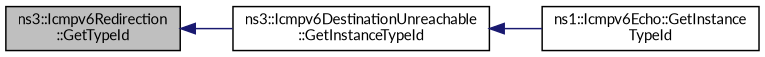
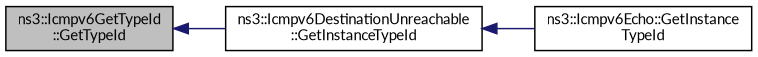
  digraph {
    fontname=Lato
    rankdir=LR
    node [color=black fillcolor=white fontname=Lato fontsize=10 shape=record style=filled]
    edge [color=midnightblue dir=back fontname=Lato fontsize=10 labelfontname=Helvetica labelfontsize=10 style=solid]
-   n1 [fillcolor=grey75 fontcolor=black height=0.2 label="ns3::Icmpv6Redirection\l::GetTypeId" width=0.4]
+   n1 [fillcolor=grey75 fontcolor=black height=0.2 label="ns3::Icmpv6GetTypeId\l::GetTypeId" width=0.4]
    n2 [height=0.2 label="ns3::Icmpv6DestinationUnreachable\l::GetInstanceTypeId" width=0.4]
-   n3 [height=0.2 label="ns1::Icmpv6Echo::GetInstance\lTypeId" width=0.4]
+   n3 [height=0.2 label="ns3::Icmpv6Echo::GetInstance\lTypeId" width=0.4]
    n1 -> n2
    n2 -> n3
  }
